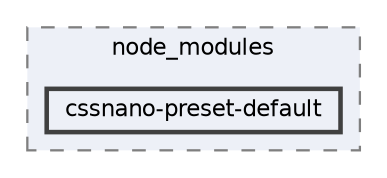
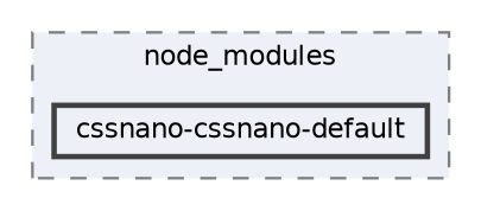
  digraph {
    compound=true
-   n1 [color=grey25 fillcolor="#edf0f7" fontname=Helvetica fontsize=10 height=0.2 label="cssnano-preset-default" shape=box style="filled,bold" width=0.4]
+   n1 [color=grey25 fillcolor="#edf0f7" fontname=Helvetica fontsize=10 height=0.2 label="cssnano-cssnano-default" shape=box style="filled,bold" width=0.4]
    subgraph cluster_1 {
      bgcolor="#edf0f7"
      fontname=Helvetica
      fontsize=10
      label=node_modules
      pencolor=grey50
      style="filled,dashed"
      n1
    }
  }
